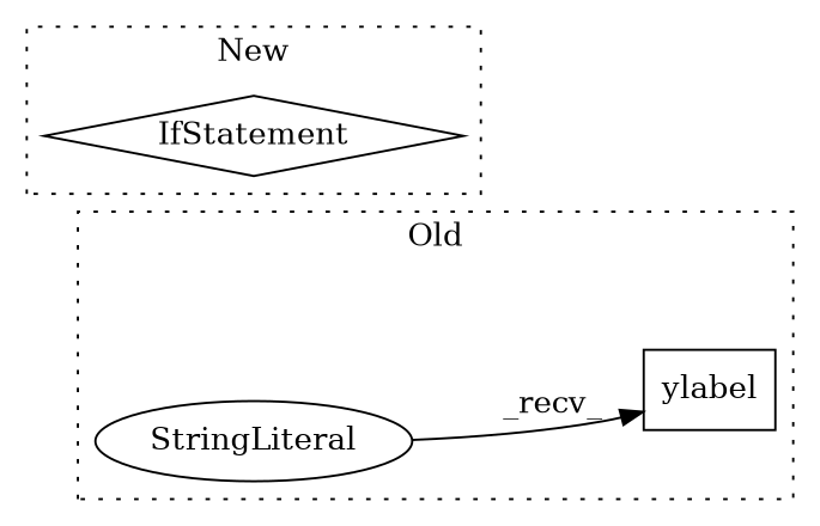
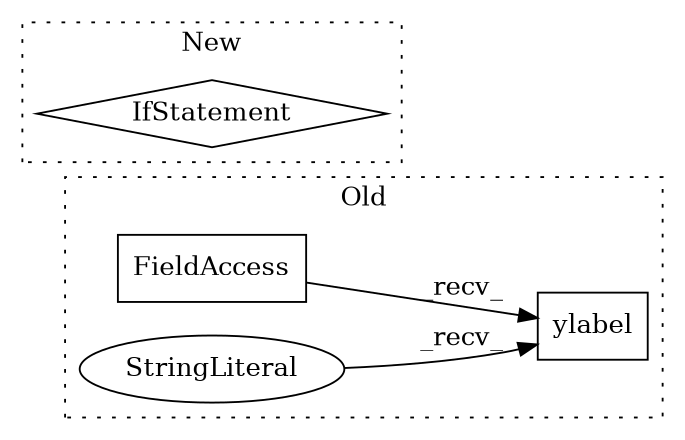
  digraph {
    rankdir=LR
    node [shape=box]
    n1 [a=32 l="7,1" label=ylabel s="532,557"]
+   n2 [a=22 l=10 label=FieldAccess s=514]
    n3 [a=45 l=18 label=StringLiteral s=539 shape=ellipse]
    n4 [a=25 l="4,2" label=IfStatement s="440,447" shape=diamond]
    subgraph cluster_1 {
      label=Old
      style=dotted
      n1
+     n2
      n3
    }
    subgraph cluster_2 {
      label=New
      style=dotted
      n4
    }
+   n2 -> n1 [label=_recv_]
    n3 -> n1 [label=_recv_]
  }
